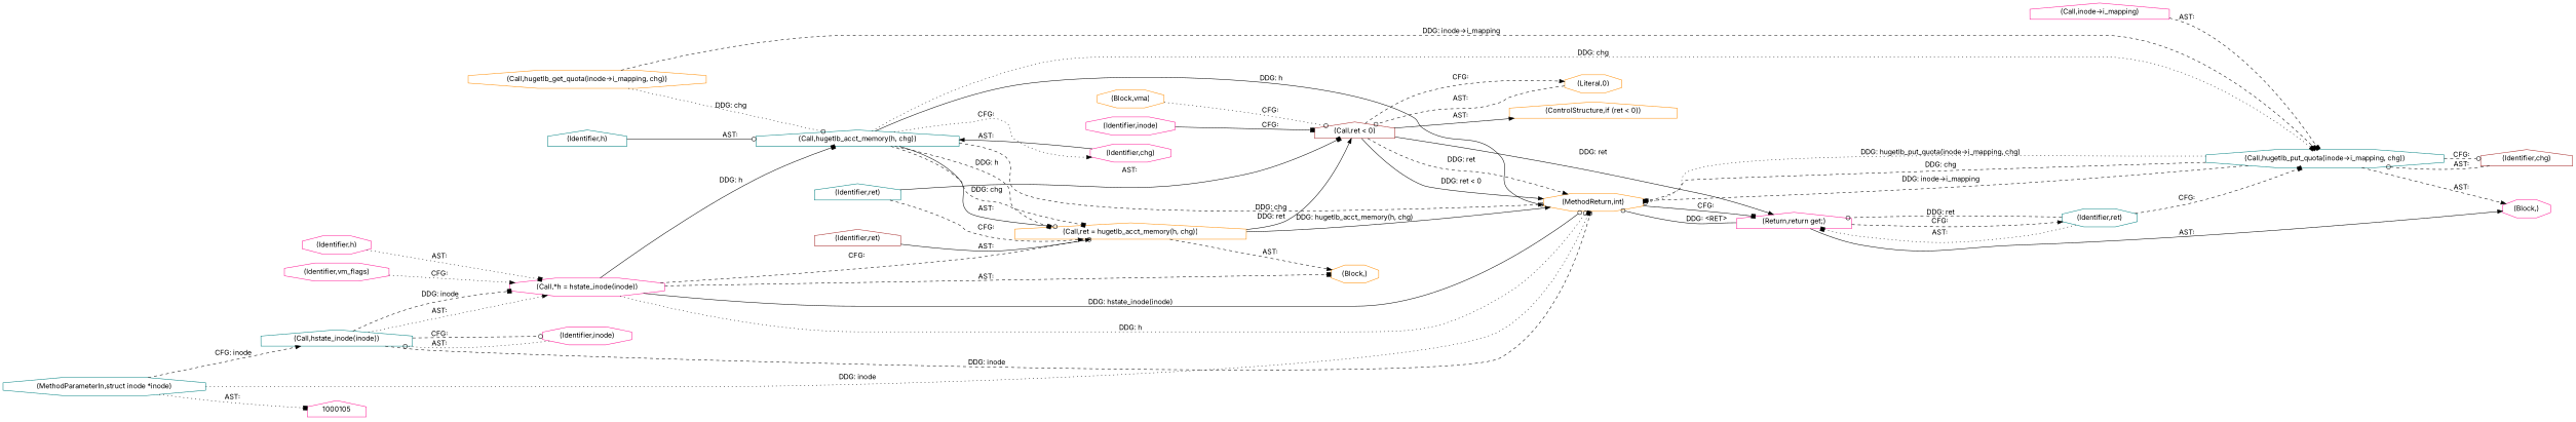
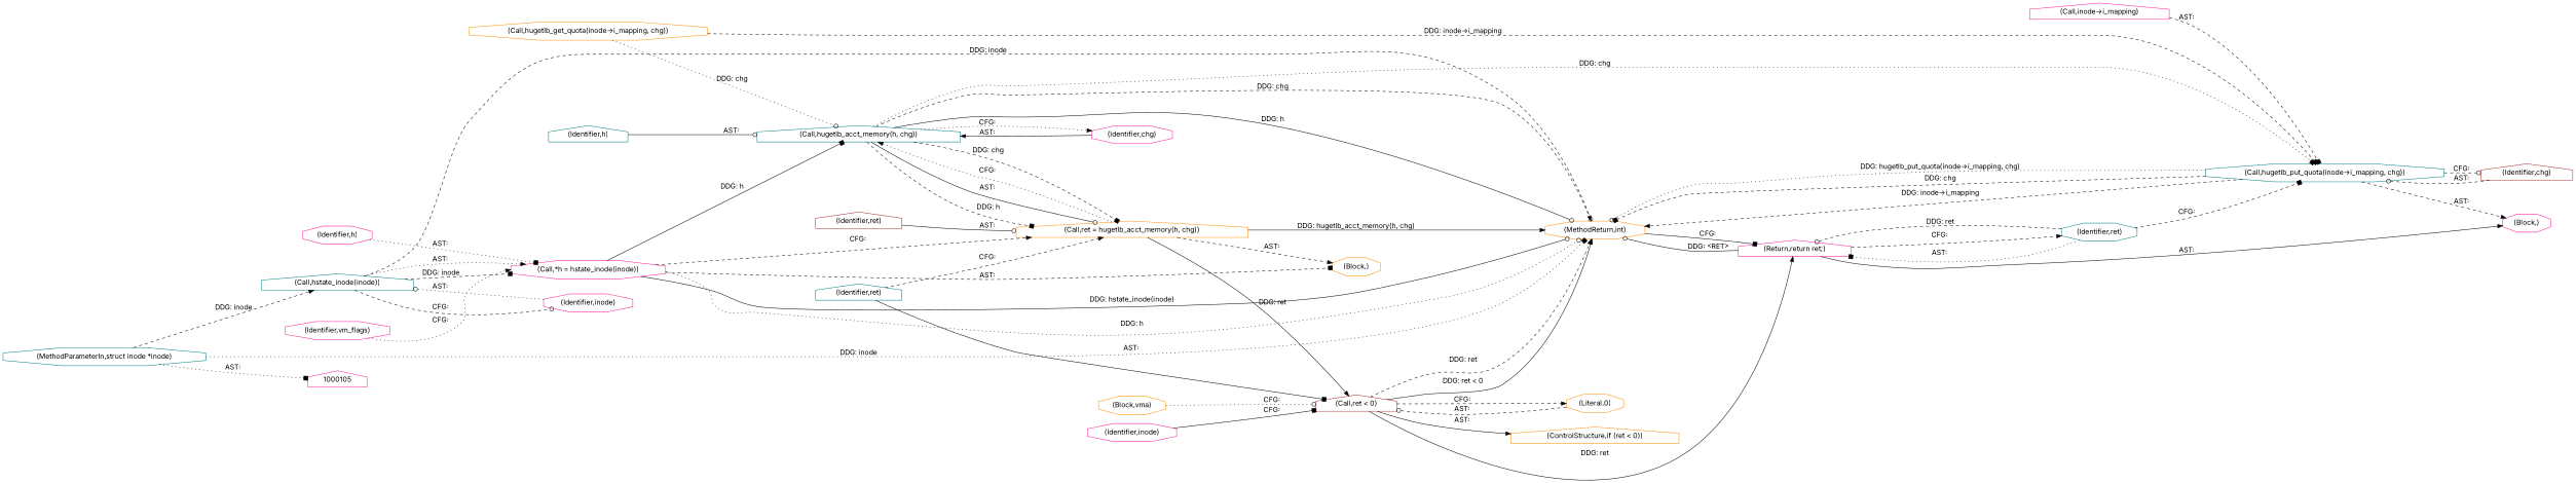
  digraph {
    fontname=Inter
    rankdir=LR
    node [color=deeppink fontname=Inter shape=octagon]
    edge [arrowhead=normal fontname=Inter style=dashed]
    n1 [label="(Call,*h = hstate_inode(inode))"]
    n2 [color=teal label="(Call,hugetlb_acct_memory(h, chg))" shape=house]
    n3 [color=darkorange label="(Block,)"]
    n4 [color=darkorange label="(MethodReturn,int)"]
    n5 [color=darkorange label="(Call,ret = hugetlb_acct_memory(h, chg))" shape=house]
    n6 [color=teal label="(Call,hstate_inode(inode))" shape=house]
    n7 [label="(Identifier,inode)"]
    n8 [color=teal label="(Call,hugetlb_put_quota(inode->i_mapping, chg))"]
    n9 [label="(Identifier,chg)"]
-   n10 [label="(Return,return get;)" shape=house]
+   n10 [label="(Return,return ret;)" shape=house]
    n11 [color=teal label="(MethodParameterIn,struct inode *inode)"]
    1000105 [shape=house]
    n13 [color=brown label="(Call,ret < 0)" shape=house]
    n14 [label="(Block,)"]
    n15 [color=brown label="(Identifier,chg)" shape=house]
    n16 [color=darkorange label="(Literal,0)"]
    n17 [color=darkorange label="(ControlStructure,if (ret < 0))" shape=house]
    n18 [color=teal label="(Identifier,ret)"]
    n19 [color=darkorange label="(Block,vma)"]
    n20 [label="(Call,inode->i_mapping)" shape=house]
    n21 [label="(Identifier,inode)"]
    n22 [label="(Identifier,h)"]
    n23 [color=teal label="(Identifier,ret)" shape=house]
    n24 [label="(Identifier,vm_flags)"]
    n25 [color=brown label="(Identifier,ret)" shape=house]
    n26 [color=darkorange label="(Call,hugetlb_get_quota(inode->i_mapping, chg))"]
    n27 [color=teal label="(Identifier,h)" shape=house]
    n1 -> n2 [arrowhead=box label="DDG: h" style=solid]
    n1 -> n3 [arrowhead=box label="AST: "]
    n1 -> n4 [arrowhead=odot label="DDG: hstate_inode(inode)" style=solid]
    n1 -> n4 [arrowhead=odot label="DDG: h" style=dotted]
    n1 -> n5 [label="CFG: "]
    n2 -> n4 [label="DDG: chg"]
    n2 -> n4 [arrowhead=odot label="DDG: h" style=solid]
    n2 -> n5 [arrowhead=odot label="AST: " style=solid]
    n2 -> n5 [arrowhead=box label="DDG: h"]
    n2 -> n5 [arrowhead=box label="DDG: chg"]
    n2 -> n8 [arrowhead=box label="DDG: chg" style=dotted]
    n2 -> n9 [label="CFG: " style=dotted]
    n4 -> n10 [arrowhead=box label="CFG: " style=solid]
+   n5 -> n2 [label="CFG: " style=dotted]
    n5 -> n3 [label="AST: "]
    n5 -> n4 [label="DDG: hugetlb_acct_memory(h, chg)" style=solid]
    n5 -> n13 [label="DDG: ret" style=solid]
    n6 -> n1 [label="AST: " style=dotted]
    n6 -> n1 [arrowhead=box label="DDG: inode"]
    n6 -> n4 [arrowhead=odot label="DDG: inode"]
    n6 -> n7 [arrowhead=odot label="CFG: "]
    n7 -> n6 [arrowhead=odot label="AST: " style=dotted]
    n8 -> n4 [arrowhead=box label="DDG: chg"]
    n8 -> n4 [label="DDG: inode->i_mapping"]
    n8 -> n4 [arrowhead=odot label="DDG: hugetlb_put_quota(inode->i_mapping, chg)" style=dotted]
    n8 -> n14 [label="AST: "]
    n8 -> n15 [arrowhead=odot label="CFG: "]
    n9 -> n2 [label="AST: " style=solid]
    n10 -> n4 [arrowhead=odot label="DDG: <RET>" style=solid]
    n10 -> n14 [label="AST: " style=solid]
    n10 -> n18 [label="CFG: "]
    n11 -> n4 [arrowhead=box label="DDG: inode" style=dotted]
-   n11 -> n6 [label="CFG: inode"]
+   n11 -> n6 [label="DDG: inode"]
    n11 -> 1000105 [arrowhead=box label="AST: " style=dotted]
    n13 -> n4 [label="DDG: ret"]
    n13 -> n4 [label="DDG: ret < 0" style=solid]
    n13 -> n10 [label="DDG: ret" style=solid]
    n13 -> n16 [label="CFG: "]
    n13 -> n17 [label="AST: " style=solid]
    n15 -> n8 [arrowhead=odot label="AST: "]
    n16 -> n13 [arrowhead=odot label="AST: "]
    n18 -> n8 [arrowhead=box label="CFG: "]
    n18 -> n10 [arrowhead=box label="AST: " style=dotted]
    n18 -> n10 [arrowhead=odot label="DDG: ret"]
    n19 -> n13 [arrowhead=odot label="CFG: " style=dotted]
    n20 -> n8 [arrowhead=box label="AST: "]
    n21 -> n13 [arrowhead=box label="CFG: " style=solid]
    n22 -> n1 [arrowhead=box label="AST: " style=dotted]
    n23 -> n5 [label="CFG: "]
    n23 -> n13 [arrowhead=box label="AST: " style=solid]
    n24 -> n1 [label="CFG: " style=dotted]
    n25 -> n5 [arrowhead=odot label="AST: " style=solid]
    n26 -> n2 [arrowhead=odot label="DDG: chg" style=dotted]
    n26 -> n8 [arrowhead=box label="DDG: inode->i_mapping"]
    n27 -> n2 [arrowhead=odot label="AST: " style=solid]
  }
